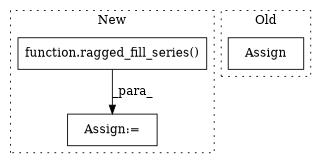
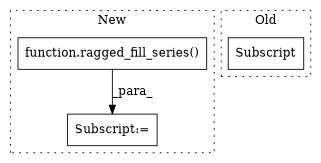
  digraph {
    node [shape=box]
    n1 [a=75 l="19,93" label="function.ragged_fill_series()" s="7645,7676"]
-   n2 [a=68 l=3 label="Assign:=" s=8956]
-   n3 [a=63 l="19,0" label=Assign s="7214,0"]
+   n2 [a=68 l=3 label="Subscript:=" s=8956]
+   n3 [a=63 l="19,0" label=Subscript s="7214,0"]
    subgraph cluster_1 {
      label=New
      style=dotted
      n1
      n2
    }
    subgraph cluster_2 {
      label=Old
      style=dotted
      n3
    }
    n1 -> n2 [label=_para_]
  }
